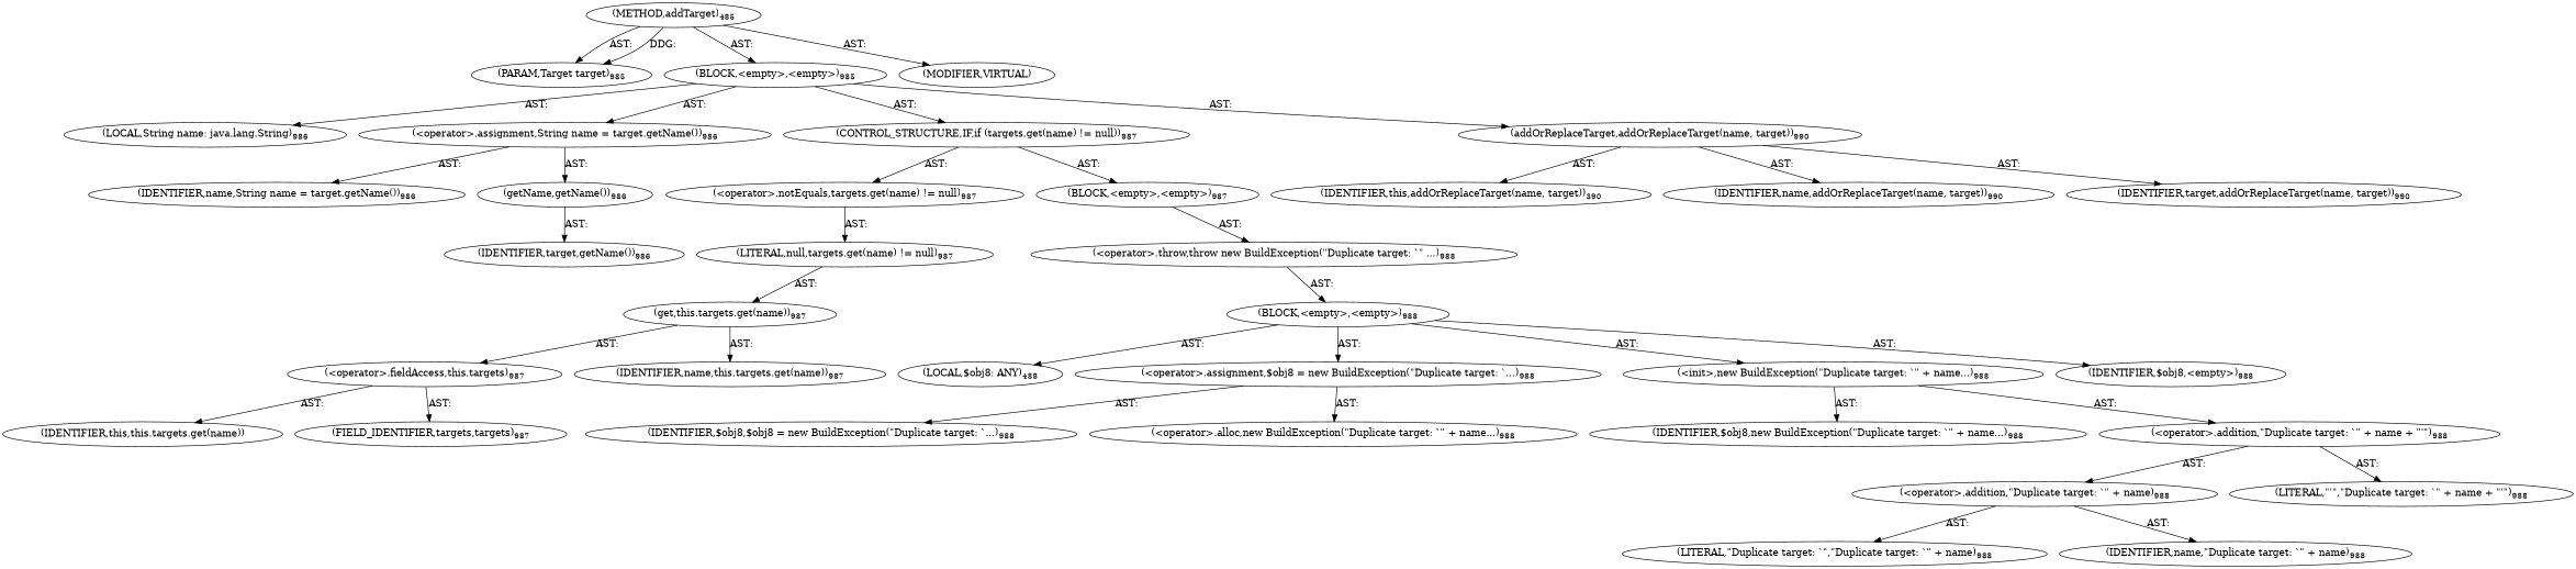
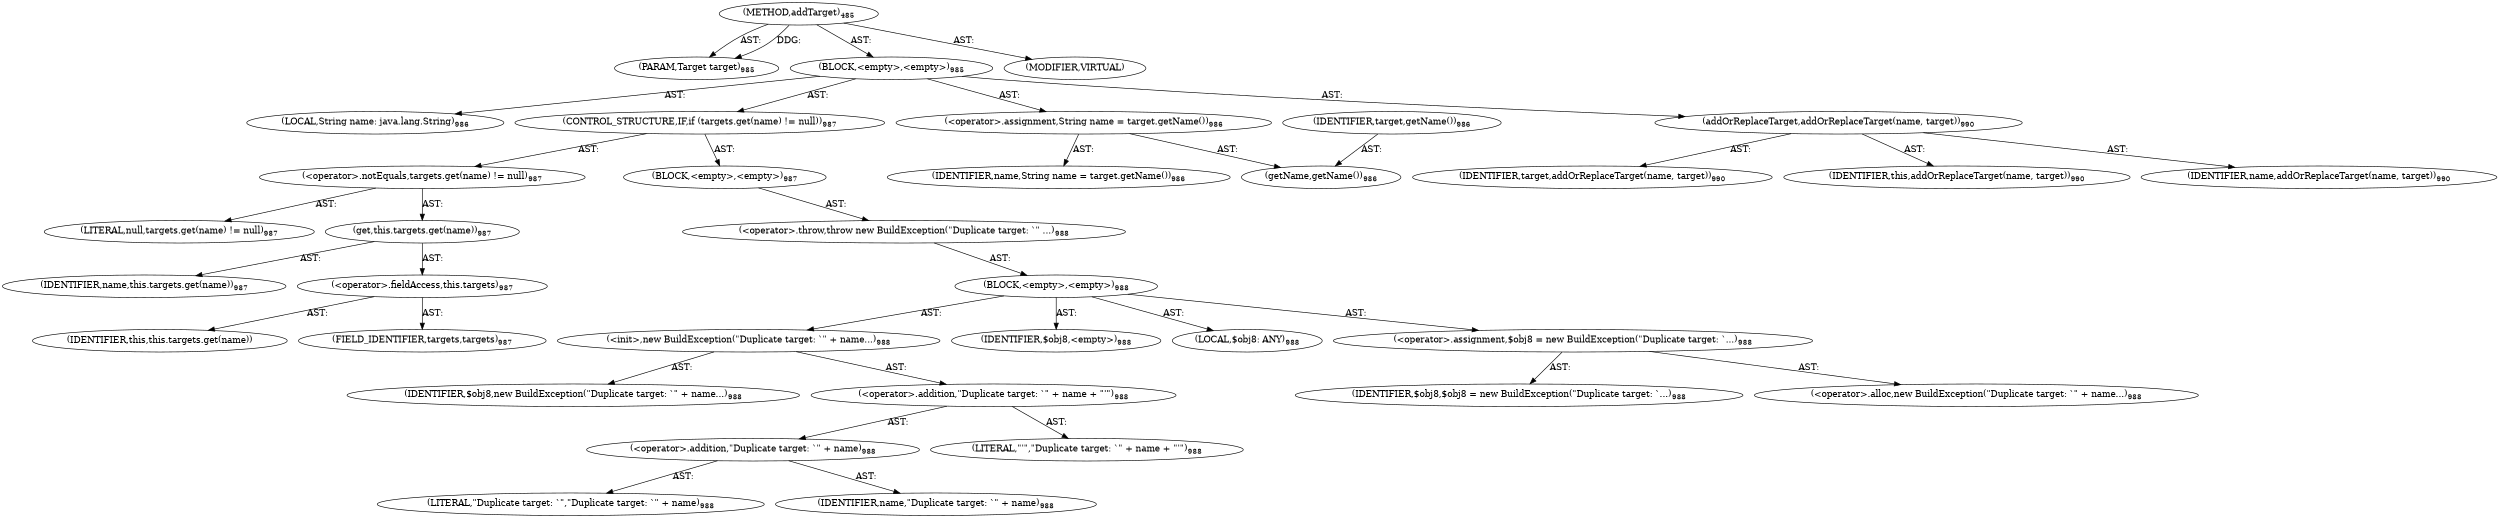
  digraph {
    n1 [label=<(METHOD,addTarget)<SUB>485</SUB>>]
    n2 [label=<(PARAM,Target target)<SUB>985</SUB>>]
    n3 [label=<(BLOCK,&lt;empty&gt;,&lt;empty&gt;)<SUB>985</SUB>>]
    n4 [label=<(MODIFIER,VIRTUAL)>]
    n5 [label=<(LOCAL,String name: java.lang.String)<SUB>986</SUB>>]
    n6 [label=<(&lt;operator&gt;.assignment,String name = target.getName())<SUB>986</SUB>>]
    n7 [label=<(CONTROL_STRUCTURE,IF,if (targets.get(name) != null))<SUB>987</SUB>>]
    n8 [label=<(addOrReplaceTarget,addOrReplaceTarget(name, target))<SUB>990</SUB>>]
    n9 [label=<(IDENTIFIER,name,String name = target.getName())<SUB>986</SUB>>]
    n10 [label=<(getName,getName())<SUB>986</SUB>>]
    n11 [label=<(&lt;operator&gt;.notEquals,targets.get(name) != null)<SUB>987</SUB>>]
    n12 [label=<(BLOCK,&lt;empty&gt;,&lt;empty&gt;)<SUB>987</SUB>>]
-   n13 [label=<(IDENTIFIER,this,addOrReplaceTarget(name, target))<SUB>390</SUB>>]
+   n13 [label=<(IDENTIFIER,this,addOrReplaceTarget(name, target))<SUB>990</SUB>>]
    n14 [label=<(IDENTIFIER,name,addOrReplaceTarget(name, target))<SUB>990</SUB>>]
    n15 [label=<(IDENTIFIER,target,addOrReplaceTarget(name, target))<SUB>990</SUB>>]
    n16 [label=<(IDENTIFIER,target,getName())<SUB>986</SUB>>]
    n17 [label=<(get,this.targets.get(name))<SUB>987</SUB>>]
    n18 [label=<(LITERAL,null,targets.get(name) != null)<SUB>987</SUB>>]
    n19 [label=<(&lt;operator&gt;.throw,throw new BuildException(&quot;Duplicate target: `&quot; ...)<SUB>988</SUB>>]
    n20 [label=<(&lt;operator&gt;.fieldAccess,this.targets)<SUB>987</SUB>>]
    n21 [label=<(IDENTIFIER,name,this.targets.get(name))<SUB>987</SUB>>]
    n22 [label=<(IDENTIFIER,this,this.targets.get(name))>]
    n23 [label=<(FIELD_IDENTIFIER,targets,targets)<SUB>987</SUB>>]
    n24 [label=<(BLOCK,&lt;empty&gt;,&lt;empty&gt;)<SUB>988</SUB>>]
-   n25 [label=<(LOCAL,$obj8: ANY)<SUB>488</SUB>>]
+   n25 [label=<(LOCAL,$obj8: ANY)<SUB>988</SUB>>]
    n26 [label=<(&lt;operator&gt;.assignment,$obj8 = new BuildException(&quot;Duplicate target: `...)<SUB>988</SUB>>]
    n27 [label=<(&lt;init&gt;,new BuildException(&quot;Duplicate target: `&quot; + name...)<SUB>988</SUB>>]
    n28 [label=<(IDENTIFIER,$obj8,&lt;empty&gt;)<SUB>988</SUB>>]
    n29 [label=<(IDENTIFIER,$obj8,$obj8 = new BuildException(&quot;Duplicate target: `...)<SUB>988</SUB>>]
    n30 [label=<(&lt;operator&gt;.alloc,new BuildException(&quot;Duplicate target: `&quot; + name...)<SUB>988</SUB>>]
    n31 [label=<(IDENTIFIER,$obj8,new BuildException(&quot;Duplicate target: `&quot; + name...)<SUB>988</SUB>>]
    n32 [label=<(&lt;operator&gt;.addition,&quot;Duplicate target: `&quot; + name + &quot;'&quot;)<SUB>988</SUB>>]
    n33 [label=<(&lt;operator&gt;.addition,&quot;Duplicate target: `&quot; + name)<SUB>988</SUB>>]
    n34 [label=<(LITERAL,&quot;'&quot;,&quot;Duplicate target: `&quot; + name + &quot;'&quot;)<SUB>988</SUB>>]
    n35 [label=<(LITERAL,&quot;Duplicate target: `&quot;,&quot;Duplicate target: `&quot; + name)<SUB>988</SUB>>]
    n36 [label=<(IDENTIFIER,name,&quot;Duplicate target: `&quot; + name)<SUB>988</SUB>>]
    n1 -> n2 [label="AST: "]
    n1 -> n2 [label="DDG: "]
    n1 -> n3 [label="AST: "]
    n1 -> n4 [label="AST: "]
    n3 -> n5 [label="AST: "]
    n3 -> n6 [label="AST: "]
    n3 -> n7 [label="AST: "]
    n3 -> n8 [label="AST: "]
    n6 -> n9 [label="AST: "]
    n6 -> n10 [label="AST: "]
    n7 -> n11 [label="AST: "]
    n7 -> n12 [label="AST: "]
    n8 -> n13 [label="AST: "]
    n8 -> n14 [label="AST: "]
    n8 -> n15 [label="AST: "]
-   n10 -> n16 [label="AST: "]
-   n18 -> n17 [label="AST: "]
+   n16 -> n10 [label="AST: "]
+   n11 -> n17 [label="AST: "]
    n11 -> n18 [label="AST: "]
    n12 -> n19 [label="AST: "]
    n17 -> n20 [label="AST: "]
    n17 -> n21 [label="AST: "]
    n19 -> n24 [label="AST: "]
    n20 -> n22 [label="AST: "]
    n20 -> n23 [label="AST: "]
    n24 -> n25 [label="AST: "]
    n24 -> n26 [label="AST: "]
    n24 -> n27 [label="AST: "]
    n24 -> n28 [label="AST: "]
    n26 -> n29 [label="AST: "]
    n26 -> n30 [label="AST: "]
    n27 -> n31 [label="AST: "]
    n27 -> n32 [label="AST: "]
    n32 -> n33 [label="AST: "]
    n32 -> n34 [label="AST: "]
    n33 -> n35 [label="AST: "]
    n33 -> n36 [label="AST: "]
  }
